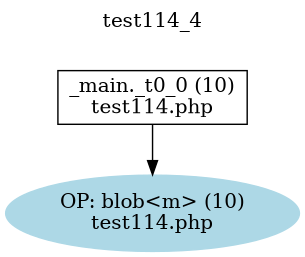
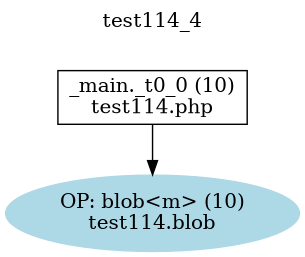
  digraph {
    label=test114_4
    labelloc=t
    n1 [label="_main._t0_0 (10)\ntest114.php" shape=box]
-   n2 [color=lightblue label="OP: blob<m> (10)\ntest114.php" shape=ellipse style=filled]
+   n2 [color=lightblue label="OP: blob<m> (10)\ntest114.blob" shape=ellipse style=filled]
    n1 -> n2
  }
